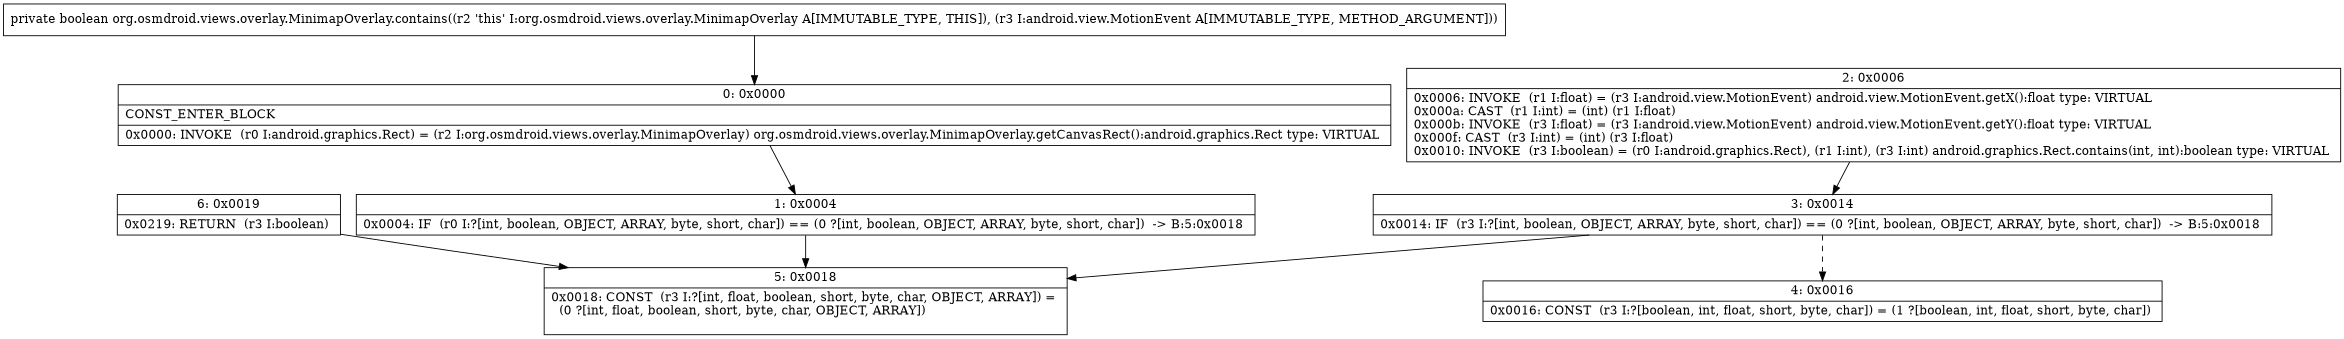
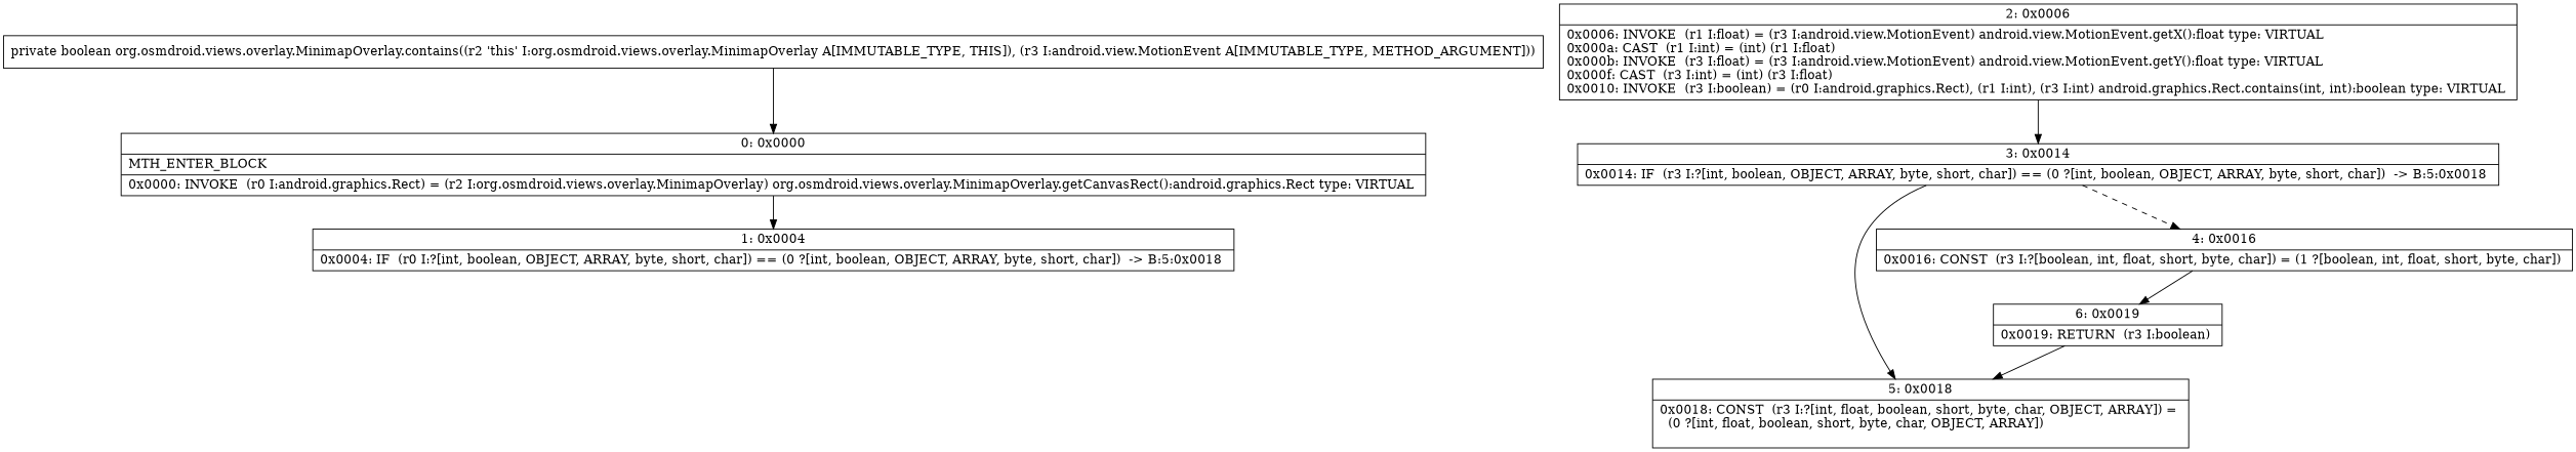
  digraph {
    node [shape=record]
-   n1 [label="{0\:\ 0x0000|CONST_ENTER_BLOCK\l|0x0000: INVOKE  (r0 I:android.graphics.Rect) = (r2 I:org.osmdroid.views.overlay.MinimapOverlay) org.osmdroid.views.overlay.MinimapOverlay.getCanvasRect():android.graphics.Rect type: VIRTUAL \l}"]
+   n1 [label="{0\:\ 0x0000|MTH_ENTER_BLOCK\l|0x0000: INVOKE  (r0 I:android.graphics.Rect) = (r2 I:org.osmdroid.views.overlay.MinimapOverlay) org.osmdroid.views.overlay.MinimapOverlay.getCanvasRect():android.graphics.Rect type: VIRTUAL \l}"]
    n2 [label="{1\:\ 0x0004|0x0004: IF  (r0 I:?[int, boolean, OBJECT, ARRAY, byte, short, char]) == (0 ?[int, boolean, OBJECT, ARRAY, byte, short, char])  \-\> B:5:0x0018 \l}"]
    n3 [label="{5\:\ 0x0018|0x0018: CONST  (r3 I:?[int, float, boolean, short, byte, char, OBJECT, ARRAY]) = \l  (0 ?[int, float, boolean, short, byte, char, OBJECT, ARRAY])\l \l}"]
    n4 [label="{2\:\ 0x0006|0x0006: INVOKE  (r1 I:float) = (r3 I:android.view.MotionEvent) android.view.MotionEvent.getX():float type: VIRTUAL \l0x000a: CAST  (r1 I:int) = (int) (r1 I:float) \l0x000b: INVOKE  (r3 I:float) = (r3 I:android.view.MotionEvent) android.view.MotionEvent.getY():float type: VIRTUAL \l0x000f: CAST  (r3 I:int) = (int) (r3 I:float) \l0x0010: INVOKE  (r3 I:boolean) = (r0 I:android.graphics.Rect), (r1 I:int), (r3 I:int) android.graphics.Rect.contains(int, int):boolean type: VIRTUAL \l}"]
    n5 [label="{3\:\ 0x0014|0x0014: IF  (r3 I:?[int, boolean, OBJECT, ARRAY, byte, short, char]) == (0 ?[int, boolean, OBJECT, ARRAY, byte, short, char])  \-\> B:5:0x0018 \l}"]
    n6 [label="{4\:\ 0x0016|0x0016: CONST  (r3 I:?[boolean, int, float, short, byte, char]) = (1 ?[boolean, int, float, short, byte, char]) \l}"]
-   n7 [label="{6\:\ 0x0019|0x0219: RETURN  (r3 I:boolean) \l}"]
+   n7 [label="{6\:\ 0x0019|0x0019: RETURN  (r3 I:boolean) \l}"]
    n8 [label="{private boolean org.osmdroid.views.overlay.MinimapOverlay.contains((r2 'this' I:org.osmdroid.views.overlay.MinimapOverlay A[IMMUTABLE_TYPE, THIS]), (r3 I:android.view.MotionEvent A[IMMUTABLE_TYPE, METHOD_ARGUMENT])) }"]
    n1 -> n2
-   n2 -> n3
    n4 -> n5
    n5 -> n3
    n5 -> n6 [style=dashed]
+   n6 -> n7
    n7 -> n3
    n8 -> n1
  }
